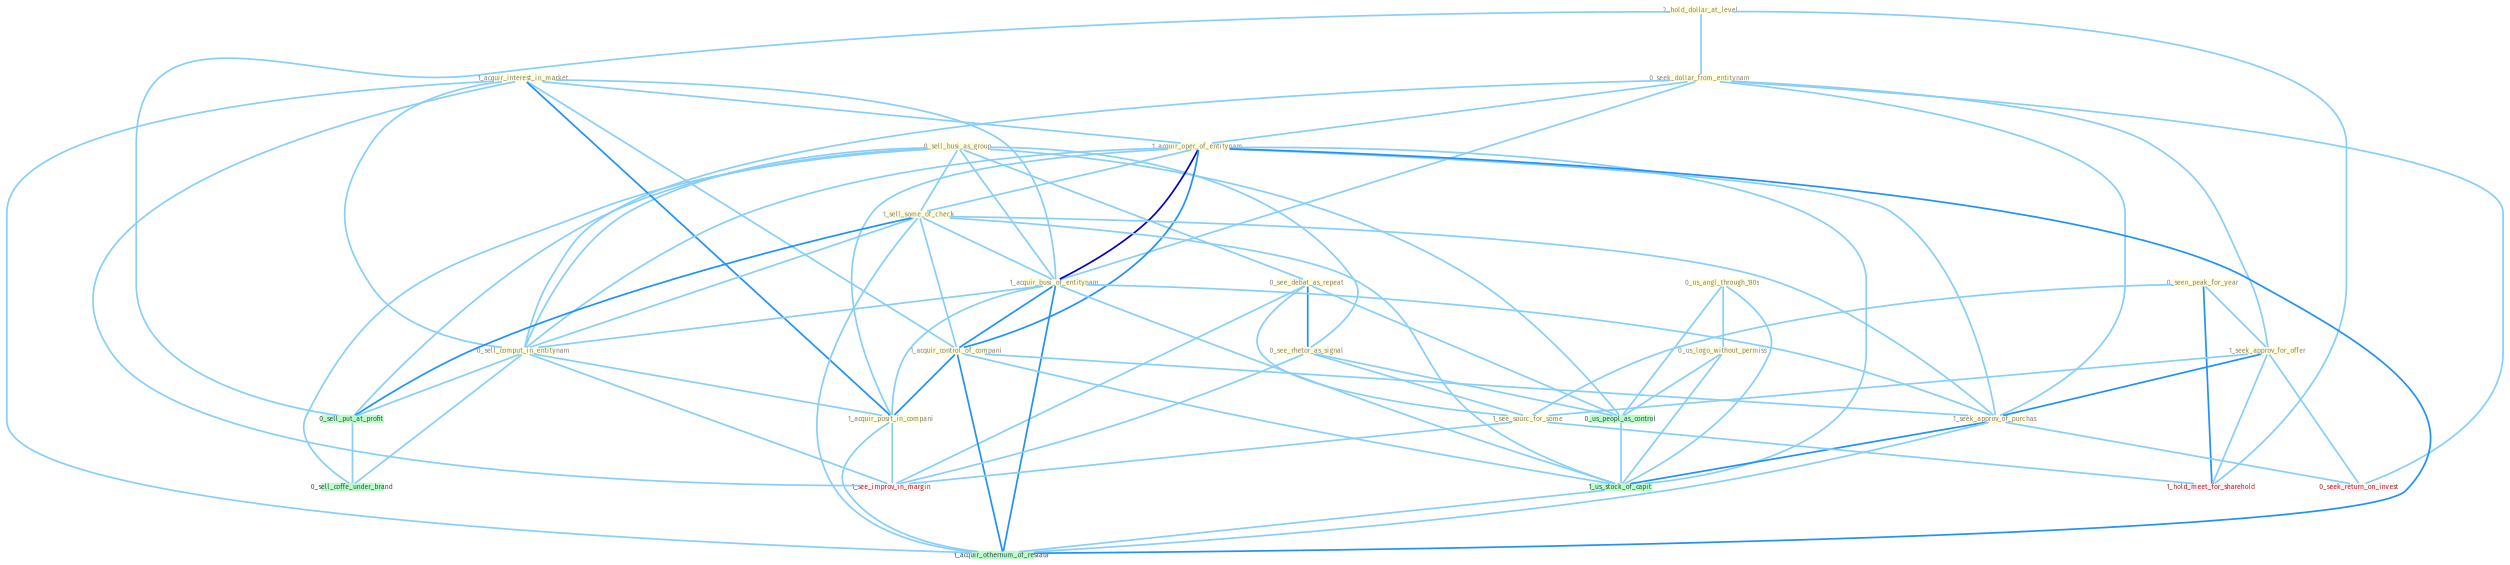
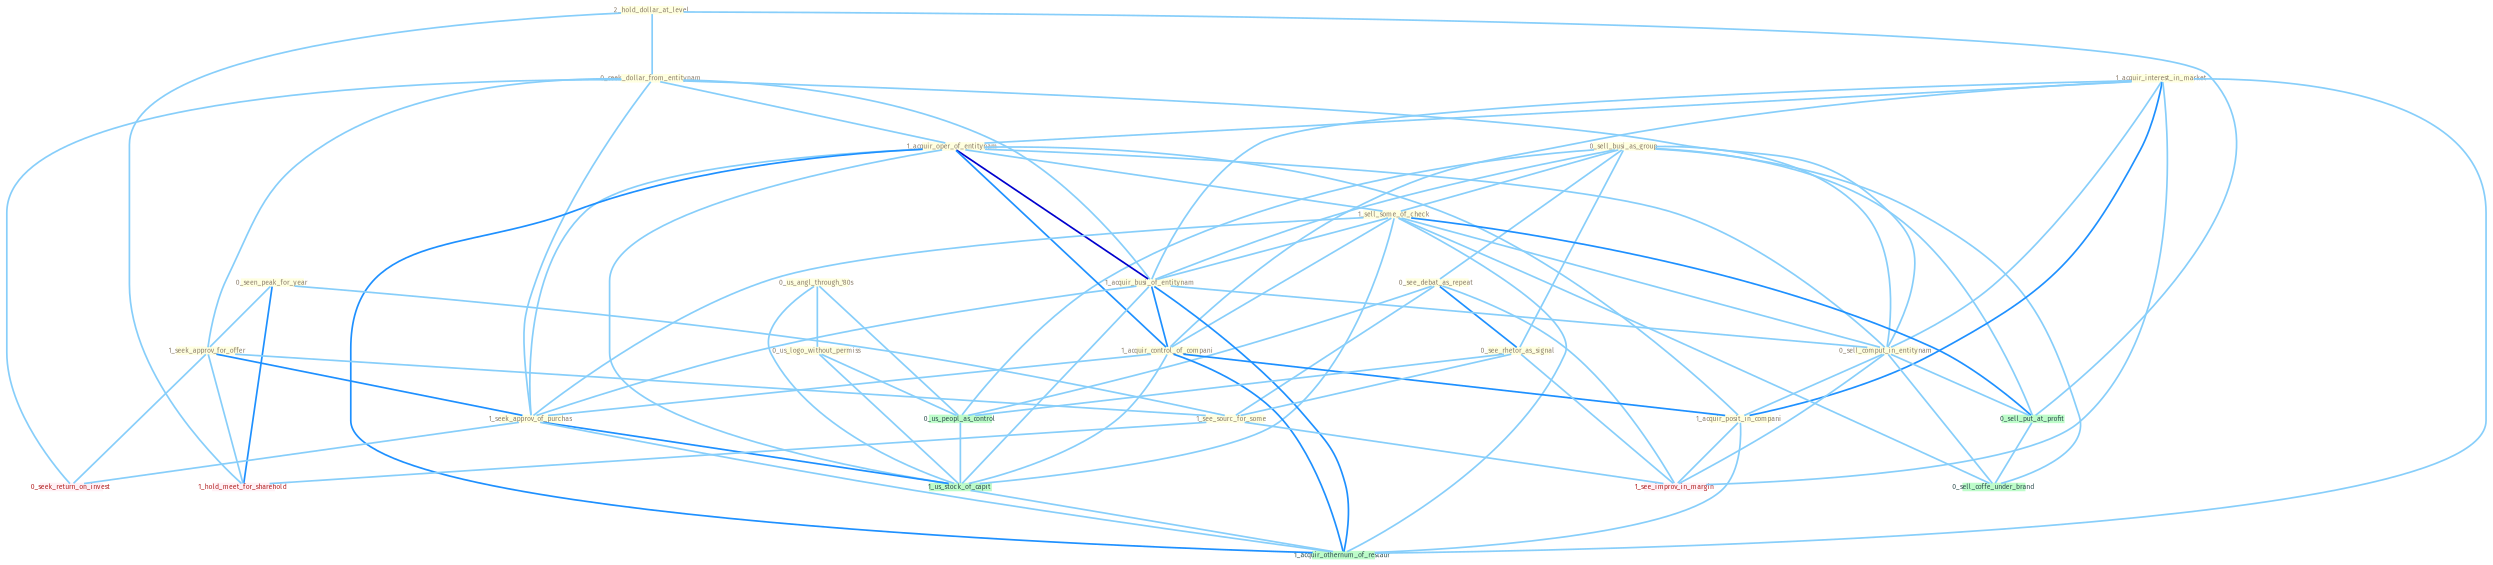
  graph {
    fontname="Fira Sans"
    node [color="#ffffe0" fixedsize=true fontcolor="#8b7d6b" fontname="Fira Sans" fontsize=4 shape=polygon style=filled]
    edge [color="#87cefa" fontname="Fira Sans" w=1]
    "0_sell_busi_as_group " [height=.06 width=.5]
    "0_us_angl_through_'80s " [height=.06 width=.5]
    n3 [height=.06 label="2_hold_dollar_at_level" width=.5]
    "1_acquir_interest_in_market " [height=.06 width=.5]
    "0_seek_dollar_from_entitynam " [height=.06 width=.5]
    "1_acquir_oper_of_entitynam " [height=.06 width=.5]
    "0_seen_peak_for_year " [height=.06 width=.5]
    "0_see_debat_as_repeat " [height=.06 width=.5]
    "1_seek_approv_for_offer " [height=.06 width=.5]
    "0_us_logo_without_permiss " [height=.06 width=.5]
    "1_sell_some_of_check " [height=.06 width=.5]
    "1_acquir_busi_of_entitynam " [height=.06 width=.5]
    "1_acquir_control_of_compani " [height=.06 width=.5]
    "0_sell_comput_in_entitynam " [height=.06 width=.5]
    "1_acquir_posit_in_compani " [height=.06 width=.5]
    "1_seek_approv_of_purchas " [height=.06 width=.5]
    "0_see_rhetor_as_signal " [height=.06 width=.5]
    "1_see_sourc_for_some " [height=.06 width=.5]
    "0_seek_return_on_invest " [color="#fff0f5" fontcolor="#b22222" height=.06 width=.5]
    "1_see_improv_in_margin " [color="#fff0f5" fontcolor="#b22222" height=.06 width=.5]
    "1_hold_meet_for_sharehold " [color="#fff0f5" fontcolor="#b22222" height=.06 width=.5]
    "0_us_peopl_as_control " [color="#BDFCC9" fontcolor="#2f4f4f" height=.06 width=.5]
    "0_sell_put_at_profit " [color="#BDFCC9" fontcolor="#2f4f4f" height=.06 width=.5]
    "0_sell_coffe_under_brand " [color="#BDFCC9" fontcolor="#2f4f4f" height=.06 width=.5]
    "1_us_stock_of_capit " [color="#BDFCC9" fontcolor="#2f4f4f" height=.06 width=.5]
    "1_acquir_othernum_of_restaur " [color="#BDFCC9" fontcolor="#2f4f4f" height=.06 width=.5]
    subgraph sub_1 {
      "0_sell_busi_as_group "
      "0_us_angl_through_'80s "
      n3
      "1_acquir_interest_in_market "
      "0_seek_dollar_from_entitynam "
      "1_acquir_oper_of_entitynam "
      "0_seen_peak_for_year "
      "0_see_debat_as_repeat "
      "1_seek_approv_for_offer "
      "0_us_logo_without_permiss "
      "1_sell_some_of_check "
      "1_acquir_busi_of_entitynam "
      "1_acquir_control_of_compani "
      "0_sell_comput_in_entitynam "
      "1_acquir_posit_in_compani "
      "1_seek_approv_of_purchas "
      "0_see_rhetor_as_signal "
      "1_see_sourc_for_some "
    }
    subgraph sub_2 {
      "0_seek_return_on_invest "
      "1_see_improv_in_margin "
      "1_hold_meet_for_sharehold "
    }
    "0_sell_busi_as_group " -- "0_see_debat_as_repeat "
    "0_sell_busi_as_group " -- "1_sell_some_of_check "
    "0_sell_busi_as_group " -- "1_acquir_busi_of_entitynam "
    "0_sell_busi_as_group " -- "0_sell_comput_in_entitynam "
    "0_sell_busi_as_group " -- "0_see_rhetor_as_signal "
    "0_sell_busi_as_group " -- "0_us_peopl_as_control "
    "0_sell_busi_as_group " -- "0_sell_put_at_profit "
    "0_sell_busi_as_group " -- "0_sell_coffe_under_brand "
    "0_us_angl_through_'80s " -- "0_us_logo_without_permiss "
    "0_us_angl_through_'80s " -- "0_us_peopl_as_control "
    "0_us_angl_through_'80s " -- "1_us_stock_of_capit "
    n3 -- "0_seek_dollar_from_entitynam "
    n3 -- "1_hold_meet_for_sharehold "
    n3 -- "0_sell_put_at_profit "
    "1_acquir_interest_in_market " -- "1_acquir_oper_of_entitynam "
    "1_acquir_interest_in_market " -- "1_acquir_busi_of_entitynam "
    "1_acquir_interest_in_market " -- "1_acquir_control_of_compani "
    "1_acquir_interest_in_market " -- "0_sell_comput_in_entitynam "
    "1_acquir_interest_in_market " -- "1_acquir_posit_in_compani " [color="#1e90ff" w=2]
    "1_acquir_interest_in_market " -- "1_see_improv_in_margin "
    "1_acquir_interest_in_market " -- "1_acquir_othernum_of_restaur "
    "0_seek_dollar_from_entitynam " -- "1_acquir_oper_of_entitynam "
    "0_seek_dollar_from_entitynam " -- "1_seek_approv_for_offer "
    "0_seek_dollar_from_entitynam " -- "1_acquir_busi_of_entitynam "
    "0_seek_dollar_from_entitynam " -- "0_sell_comput_in_entitynam "
    "0_seek_dollar_from_entitynam " -- "1_seek_approv_of_purchas "
    "0_seek_dollar_from_entitynam " -- "0_seek_return_on_invest "
    "1_acquir_oper_of_entitynam " -- "1_sell_some_of_check "
    "1_acquir_oper_of_entitynam " -- "1_acquir_busi_of_entitynam " [color="#0000cd" w=3]
    "1_acquir_oper_of_entitynam " -- "1_acquir_control_of_compani " [color="#1e90ff" w=2]
    "1_acquir_oper_of_entitynam " -- "0_sell_comput_in_entitynam "
    "1_acquir_oper_of_entitynam " -- "1_acquir_posit_in_compani "
    "1_acquir_oper_of_entitynam " -- "1_seek_approv_of_purchas "
    "1_acquir_oper_of_entitynam " -- "1_us_stock_of_capit "
    "1_acquir_oper_of_entitynam " -- "1_acquir_othernum_of_restaur " [color="#1e90ff" w=2]
    "0_seen_peak_for_year " -- "1_seek_approv_for_offer "
    "0_seen_peak_for_year " -- "1_see_sourc_for_some "
    "0_seen_peak_for_year " -- "1_hold_meet_for_sharehold " [color="#1e90ff"]
    "0_see_debat_as_repeat " -- "0_see_rhetor_as_signal " [color="#1e90ff" w=2]
    "0_see_debat_as_repeat " -- "1_see_sourc_for_some "
    "0_see_debat_as_repeat " -- "1_see_improv_in_margin "
    "0_see_debat_as_repeat " -- "0_us_peopl_as_control "
    "1_seek_approv_for_offer " -- "1_seek_approv_of_purchas " [color="#1e90ff" w=2]
    "1_seek_approv_for_offer " -- "1_see_sourc_for_some "
    "1_seek_approv_for_offer " -- "0_seek_return_on_invest "
    "1_seek_approv_for_offer " -- "1_hold_meet_for_sharehold "
    "0_us_logo_without_permiss " -- "0_us_peopl_as_control "
    "0_us_logo_without_permiss " -- "1_us_stock_of_capit "
    "1_sell_some_of_check " -- "1_acquir_busi_of_entitynam "
    "1_sell_some_of_check " -- "1_acquir_control_of_compani "
    "1_sell_some_of_check " -- "0_sell_comput_in_entitynam "
    "1_sell_some_of_check " -- "1_seek_approv_of_purchas "
    "1_sell_some_of_check " -- "0_sell_put_at_profit " [color="#1e90ff"]
+   "1_sell_some_of_check " -- "0_sell_coffe_under_brand "
    "1_sell_some_of_check " -- "1_us_stock_of_capit "
    "1_sell_some_of_check " -- "1_acquir_othernum_of_restaur "
    "1_acquir_busi_of_entitynam " -- "1_acquir_control_of_compani " [color="#1e90ff" w=2]
    "1_acquir_busi_of_entitynam " -- "0_sell_comput_in_entitynam "
-   "1_acquir_busi_of_entitynam " -- "1_acquir_posit_in_compani "
    "1_acquir_busi_of_entitynam " -- "1_seek_approv_of_purchas "
    "1_acquir_busi_of_entitynam " -- "1_us_stock_of_capit "
    "1_acquir_busi_of_entitynam " -- "1_acquir_othernum_of_restaur " [color="#1e90ff" w=2]
    "1_acquir_control_of_compani " -- "1_acquir_posit_in_compani " [color="#1e90ff" w=2]
    "1_acquir_control_of_compani " -- "1_seek_approv_of_purchas "
    "1_acquir_control_of_compani " -- "1_us_stock_of_capit "
    "1_acquir_control_of_compani " -- "1_acquir_othernum_of_restaur " [color="#1e90ff" w=2]
    "0_sell_comput_in_entitynam " -- "1_acquir_posit_in_compani "
    "0_sell_comput_in_entitynam " -- "1_see_improv_in_margin "
    "0_sell_comput_in_entitynam " -- "0_sell_put_at_profit "
    "0_sell_comput_in_entitynam " -- "0_sell_coffe_under_brand "
    "1_acquir_posit_in_compani " -- "1_see_improv_in_margin "
    "1_acquir_posit_in_compani " -- "1_acquir_othernum_of_restaur "
    "1_seek_approv_of_purchas " -- "0_seek_return_on_invest "
    "1_seek_approv_of_purchas " -- "1_us_stock_of_capit " [color="#1e90ff"]
    "1_seek_approv_of_purchas " -- "1_acquir_othernum_of_restaur "
    "0_see_rhetor_as_signal " -- "1_see_sourc_for_some "
    "0_see_rhetor_as_signal " -- "1_see_improv_in_margin "
    "0_see_rhetor_as_signal " -- "0_us_peopl_as_control "
    "1_see_sourc_for_some " -- "1_see_improv_in_margin "
    "1_see_sourc_for_some " -- "1_hold_meet_for_sharehold "
    "0_us_peopl_as_control " -- "1_us_stock_of_capit "
    "0_sell_put_at_profit " -- "0_sell_coffe_under_brand "
    "1_us_stock_of_capit " -- "1_acquir_othernum_of_restaur "
  }
